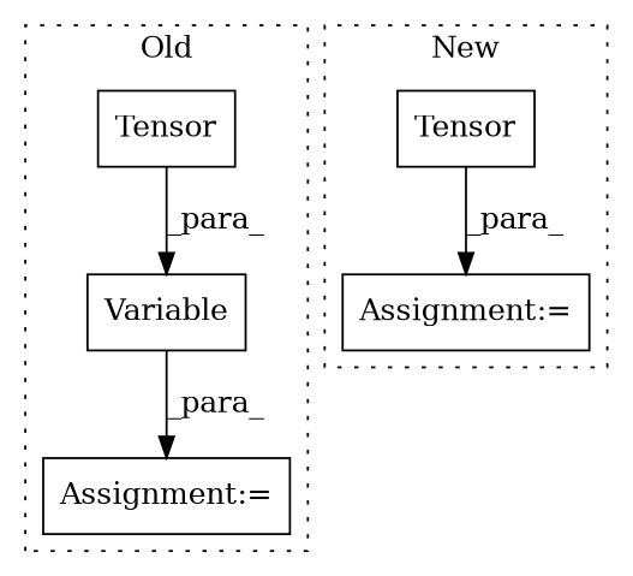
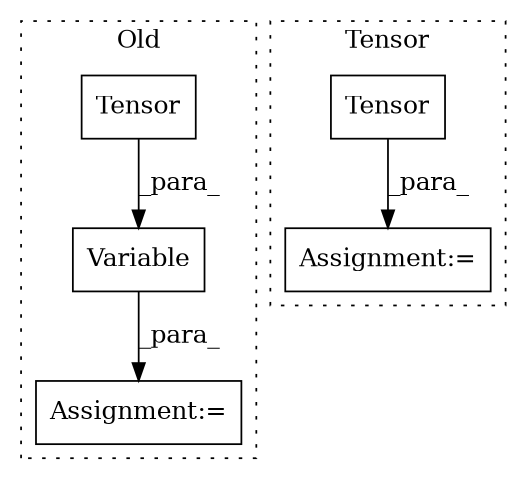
  digraph {
    node [a=32 l="7,1" shape=box]
    n1 [label=Tensor s="4579,4595"]
    n2 [a=7 l=1 label="Assignment:=" s=4569]
    n3 [l="9,1" label=Variable s="4570,4596"]
    n4 [label=Tensor s="4466,4547"]
    n5 [a=7 l=1 label="Assignment:=" s=4456]
    subgraph cluster_1 {
      label=Old
      style=dotted
      n1
      n2
      n3
    }
    subgraph cluster_2 {
-     label=New
+     label=Tensor
      style=dotted
      n4
      n5
    }
    n1 -> n3 [label=_para_]
    n3 -> n2 [label=_para_]
    n4 -> n5 [label=_para_]
  }
